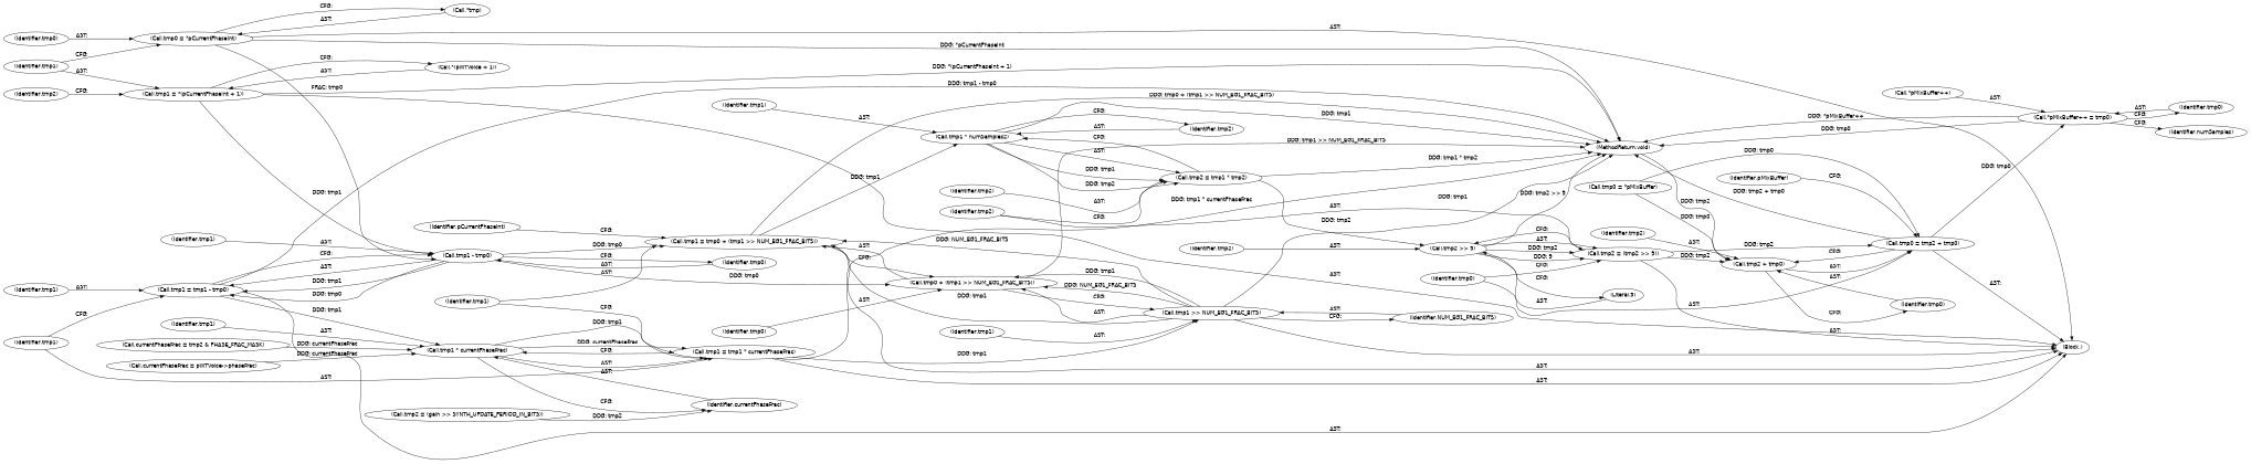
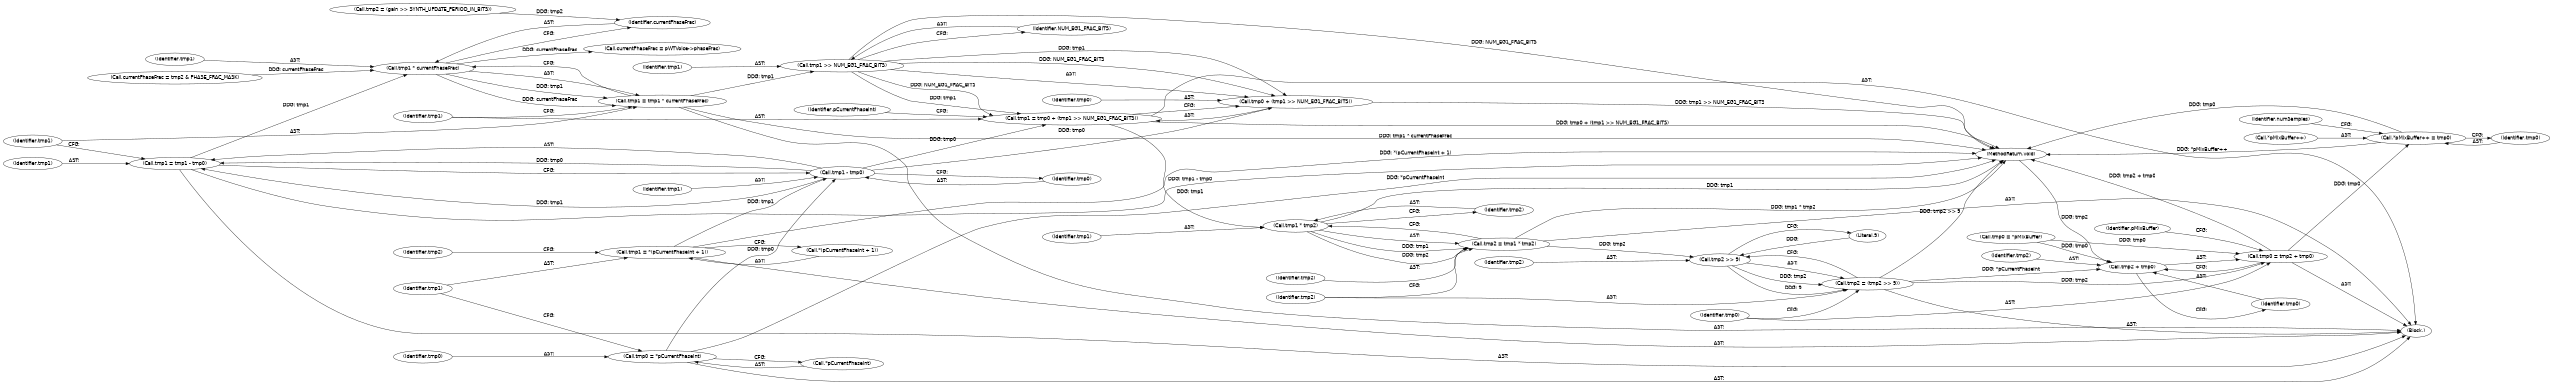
  digraph {
    fontname="DejaVu Sans"
    rankdir=LR
    node [fontname="DejaVu Sans"]
    edge [fontname="DejaVu Sans"]
    n1 [label="(Call,tmp1 = tmp1 - tmp0)"]
    n2 [label="(Call,tmp1 - tmp0)"]
    n3 [label="(Call,tmp1 * currentPhaseFrac)"]
    n4 [label="(Block,)"]
    n5 [label="(MethodReturn,void)"]
    n6 [label="(Call,tmp1 = tmp0 + (tmp1 >> NUM_EG1_FRAC_BITS))"]
    n7 [label="(Call,tmp0 + (tmp1 >> NUM_EG1_FRAC_BITS))"]
    n8 [label="(Identifier,tmp0)"]
    n9 [label="(Call,tmp1 = tmp1 * currentPhaseFrac)"]
    n10 [label="(Identifier,currentPhaseFrac)"]
    n11 [label="(Call,tmp2 + tmp0)"]
-   n12 [label="(Call,tmp1 * numSamples2)"]
+   n12 [label="(Call,tmp1 * tmp2)"]
    n13 [label="(Call,tmp1 >> NUM_EG1_FRAC_BITS)"]
    n14 [label="(Call,tmp1 = *(pCurrentPhaseInt + 1))"]
-   n15 [label="(Call,*(pWTVoice + 1))"]
+   n15 [label="(Call,*(pCurrentPhaseInt + 1))"]
    n16 [label="(Call,tmp0 = *pCurrentPhaseInt)"]
-   n17 [label="(Call,*tmp)"]
+   n17 [label="(Call,*pCurrentPhaseInt)"]
    n18 [label="(Identifier,NUM_EG1_FRAC_BITS)"]
    n19 [label="(Call,tmp2 = tmp1 * tmp2)"]
    n20 [label="(Identifier,tmp2)"]
    n21 [label="(Call,tmp2 >> 9)"]
    n22 [label="(Call,tmp2 = (tmp2 >> 9))"]
    n23 [label="(Literal,9)"]
    n24 [label="(Call,tmp0 = tmp2 + tmp0)"]
    n25 [label="(Call,*pMixBuffer++ = tmp0)"]
    n26 [label="(Identifier,tmp0)"]
    n27 [label="(Identifier,tmp0)"]
    n28 [label="(Identifier,tmp1)"]
    n29 [label="(Identifier,tmp1)"]
    n30 [label="(Identifier,pCurrentPhaseInt)"]
    n31 [label="(Identifier,tmp1)"]
    n32 [label="(Identifier,tmp2)"]
    n33 [label="(Call,tmp2 = (gain >> SYNTH_UPDATE_PERIOD_IN_BITS))"]
    n34 [label="(Call,tmp0 = *pMixBuffer)"]
    n35 [label="(Identifier,tmp2)"]
    n36 [label="(Identifier,tmp1)"]
    n37 [label="(Identifier,tmp2)"]
    n38 [label="(Identifier,tmp0)"]
    n39 [label="(Identifier,tmp1)"]
    n40 [label="(Identifier,numSamples)"]
    n41 [label="(Identifier,tmp1)"]
    n42 [label="(Identifier,tmp2)"]
    n43 [label="(Identifier,tmp0)"]
    n44 [label="(Call,*pMixBuffer++)"]
    n45 [label="(Call,currentPhaseFrac = tmp2 & PHASE_FRAC_MASK)"]
    n46 [label="(Identifier,tmp1)"]
    n47 [label="(Identifier,tmp2)"]
    n48 [label="(Identifier,pMixBuffer)"]
    n49 [label="(Identifier,tmp1)"]
    n50 [label="(Call,currentPhaseFrac = pWTVoice->phaseFrac)"]
    n51 [label="(Identifier,tmp0)"]
    n1 -> n2 [label="CFG: "]
    n1 -> n3 [label="DDG: tmp1"]
    n1 -> n4 [label="AST: "]
    n1 -> n5 [label="DDG: tmp1 - tmp0"]
    n2 -> n1 [label="AST: "]
    n2 -> n1 [label="DDG: tmp1"]
    n2 -> n1 [label="DDG: tmp0"]
    n2 -> n6 [label="DDG: tmp0"]
    n2 -> n7 [label="DDG: tmp0"]
    n2 -> n8 [label="CFG: "]
    n3 -> n9 [label="AST: "]
    n3 -> n9 [label="DDG: tmp1"]
    n3 -> n9 [label="DDG: currentPhaseFrac"]
    n3 -> n10 [label="CFG: "]
    n5 -> n11 [label="DDG: tmp2"]
    n6 -> n4 [label="AST: "]
    n6 -> n5 [label="DDG: tmp0 + (tmp1 >> NUM_EG1_FRAC_BITS)"]
    n6 -> n7 [label="CFG: "]
    n6 -> n12 [label="DDG: tmp1"]
    n7 -> n5 [label="DDG: tmp1 >> NUM_EG1_FRAC_BITS"]
    n7 -> n6 [label="AST: "]
-   n7 -> n13 [label="CFG: "]
    n8 -> n2 [label="AST: "]
    n9 -> n3 [label="CFG: "]
    n9 -> n4 [label="AST: "]
    n9 -> n5 [label="DDG: tmp1 * currentPhaseFrac"]
    n9 -> n13 [label="DDG: tmp1"]
    n10 -> n3 [label="AST: "]
    n11 -> n24 [label="AST: "]
    n11 -> n26 [label="CFG: "]
    n12 -> n5 [label="DDG: tmp1"]
    n12 -> n19 [label="AST: "]
    n12 -> n19 [label="DDG: tmp1"]
    n12 -> n19 [label="DDG: tmp2"]
    n12 -> n20 [label="CFG: "]
-   n13 -> n5 [label="DDG: tmp1"]
+   n13 -> n5 [label="DDG: NUM_EG1_FRAC_BITS"]
    n13 -> n6 [label="DDG: tmp1"]
    n13 -> n6 [label="DDG: NUM_EG1_FRAC_BITS"]
    n13 -> n7 [label="AST: "]
    n13 -> n7 [label="DDG: tmp1"]
    n13 -> n7 [label="DDG: NUM_EG1_FRAC_BITS"]
    n13 -> n18 [label="CFG: "]
    n14 -> n2 [label="DDG: tmp1"]
    n14 -> n4 [label="AST: "]
    n14 -> n5 [label="DDG: *(pCurrentPhaseInt + 1)"]
    n14 -> n15 [label="CFG: "]
    n15 -> n14 [label="AST: "]
-   n16 -> n2 [label="FRAC: tmp0"]
+   n16 -> n2 [label="DDG: tmp0"]
    n16 -> n4 [label="AST: "]
    n16 -> n5 [label="DDG: *pCurrentPhaseInt"]
    n16 -> n17 [label="CFG: "]
    n17 -> n16 [label="AST: "]
    n18 -> n13 [label="AST: "]
-   n13 -> n4 [label="AST: "]
+   n19 -> n4 [label="AST: "]
    n19 -> n5 [label="DDG: tmp1 * tmp2"]
    n19 -> n12 [label="CFG: "]
    n19 -> n21 [label="DDG: tmp2"]
    n20 -> n12 [label="AST: "]
    n21 -> n22 [label="AST: "]
    n21 -> n22 [label="DDG: tmp2"]
    n21 -> n22 [label="DDG: 9"]
    n21 -> n23 [label="CFG: "]
    n22 -> n4 [label="AST: "]
-   n21 -> n5 [label="DDG: tmp2 >> 9"]
-   n22 -> n11 [label="DDG: tmp2"]
+   n22 -> n5 [label="DDG: tmp2 >> 9"]
+   n22 -> n11 [label="DDG: *pCurrentPhaseInt"]
    n22 -> n21 [label="CFG: "]
    n22 -> n24 [label="DDG: tmp2"]
-   n23 -> n21 [label="AST: "]
+   n23 -> n21 [label="DDG: "]
    n24 -> n4 [label="AST: "]
    n24 -> n5 [label="DDG: tmp2 + tmp0"]
    n24 -> n11 [label="CFG: "]
    n24 -> n25 [label="DDG: tmp0"]
    n25 -> n5 [label="DDG: *pMixBuffer++"]
    n25 -> n5 [label="DDG: tmp0"]
    n25 -> n27 [label="CFG: "]
    n26 -> n11 [label="AST: "]
    n27 -> n25 [label="AST: "]
    n28 -> n1 [label="CFG: "]
    n28 -> n9 [label="AST: "]
    n29 -> n2 [label="AST: "]
    n30 -> n6 [label="CFG: "]
    n31 -> n12 [label="AST: "]
    n32 -> n19 [label="AST: "]
    n33 -> n10 [label="DDG: tmp2"]
    n34 -> n11 [label="DDG: tmp0"]
    n34 -> n24 [label="DDG: tmp0"]
    n35 -> n19 [label="CFG: "]
    n35 -> n22 [label="AST: "]
    n36 -> n14 [label="AST: "]
    n36 -> n16 [label="CFG: "]
    n37 -> n14 [label="CFG: "]
    n38 -> n7 [label="AST: "]
    n39 -> n3 [label="AST: "]
-   n25 -> n40 [label="CFG: "]
+   n40 -> n25 [label="CFG: "]
    n41 -> n13 [label="AST: "]
    n42 -> n11 [label="AST: "]
    n43 -> n22 [label="CFG: "]
    n43 -> n24 [label="AST: "]
    n44 -> n25 [label="AST: "]
    n45 -> n3 [label="DDG: currentPhaseFrac"]
    n46 -> n6 [label="AST: "]
    n46 -> n9 [label="CFG: "]
    n47 -> n21 [label="AST: "]
    n48 -> n24 [label="CFG: "]
    n49 -> n1 [label="AST: "]
-   n50 -> n3 [label="DDG: currentPhaseFrac"]
+   n3 -> n50 [label="DDG: currentPhaseFrac"]
    n51 -> n16 [label="AST: "]
  }
